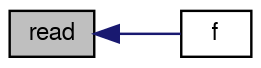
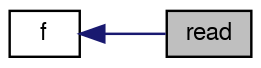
  digraph {
    rankdir=LR
    node [color=black fontname=FreeSans fontsize=10 shape=record]
    n1 [fillcolor=grey75 fontcolor=black height=0.2 label=read style=filled width=0.4]
    n2 [height=0.2 label=f width=0.4]
-   n1 -> n2 [color=midnightblue dir=back fontname=FreeSans fontsize=10 labelfontname=FreeSans labelfontsize=10 style=solid]
+   n2 -> n1 [color=midnightblue dir=back fontname=FreeSans fontsize=10 labelfontname=FreeSans labelfontsize=10 style=solid]
  }
